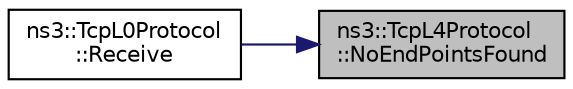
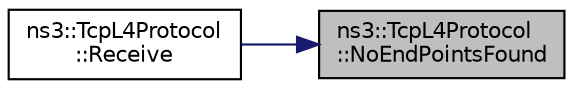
  digraph {
    rankdir=RL
    node [color=black fontname=Helvetica fontsize=10 shape=record style=filled]
    n1 [fillcolor=grey75 fontcolor=black height=0.2 label="ns3::TcpL4Protocol\l::NoEndPointsFound" width=0.4]
-   n2 [fillcolor=white height=0.2 label="ns3::TcpL0Protocol\l::Receive" width=0.4]
+   n2 [fillcolor=white height=0.2 label="ns3::TcpL4Protocol\l::Receive" width=0.4]
    n1 -> n2 [color=midnightblue dir=back fontname=Helvetica fontsize=10 labelfontname=Helvetica labelfontsize=10 style=solid]
  }
